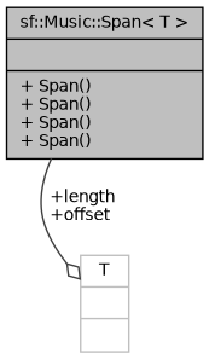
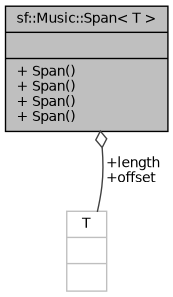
  digraph {
    node [fontname=Helvetica fontsize=10 shape=record style=filled]
    n1 [color=black fillcolor=grey75 fontcolor=black height=0.2 label="{sf::Music::Span\< T \>\n||+ Span()\l+ Span()\l+ Span()\l+ Span()\l}" width=0.4]
    n2 [color=grey75 fillcolor=white height=0.2 label="{T\n||}" width=0.4]
-   n1 -> n2 [arrowhead=odiamond color=grey25 fontname=Helvetica fontsize=10 label=" +length\n+offset" labelfontname=Helvetica labelfontsize=10 style=solid]
+   n2 -> n1 [arrowhead=odiamond color=grey25 fontname=Helvetica fontsize=10 label=" +length\n+offset" labelfontname=Helvetica labelfontsize=10 style=solid]
  }
